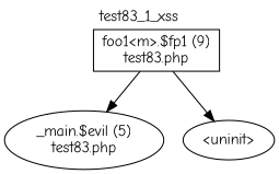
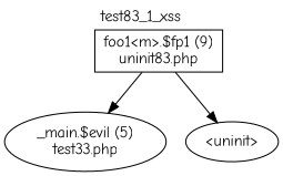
  digraph {
    fontname="Comic Neue"
    label=test83_1_xss
    labelloc=t
    node [fontname="Comic Neue" shape=ellipse]
    edge [fontname="Comic Neue"]
-   n1 [label="foo1<m>.$fp1 (9)\ntest83.php" shape=box]
-   n2 [label="_main.$evil (5)\ntest83.php"]
+   n1 [label="foo1<m>.$fp1 (9)\nuninit83.php" shape=box]
+   n2 [label="_main.$evil (5)\ntest33.php"]
    n3 [label="<uninit>"]
    n1 -> n2
    n1 -> n3
  }
